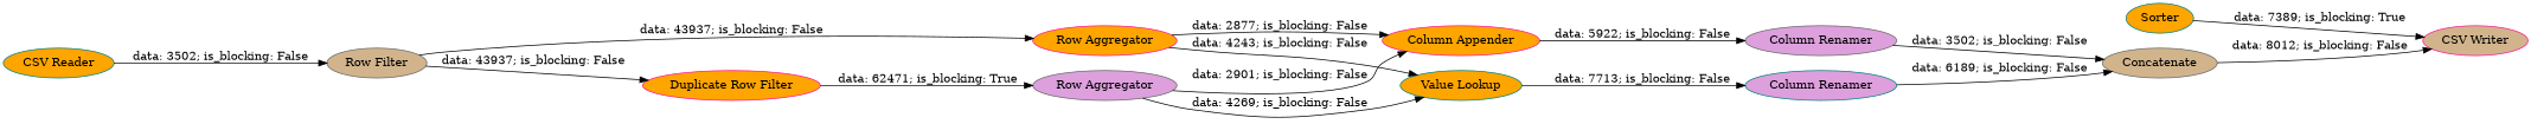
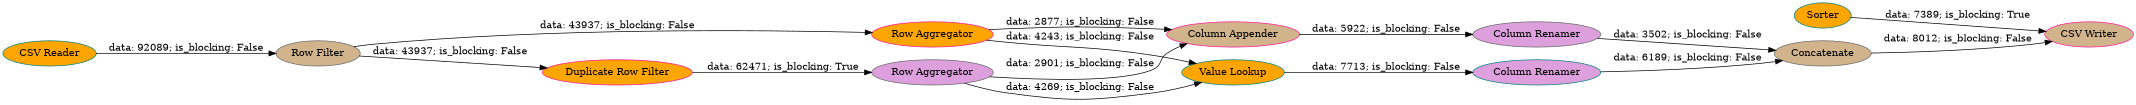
  digraph {
    rankdir=LR
    node [color=teal fillcolor=orange style=filled]
    n1 [label=Sorter]
    n2 [color=deeppink fillcolor=tan label="CSV Writer"]
    n3 [color=gray40 fillcolor=plum label="Column Renamer"]
    n4 [color=gray40 fillcolor=tan label=Concatenate]
    n5 [color=gray40 fillcolor=tan label="Row Filter"]
    n6 [color=deeppink label="Duplicate Row Filter"]
    n7 [color=deeppink label="Row Aggregator"]
    n8 [color=gray40 fillcolor=plum label="Row Aggregator"]
    n9 [label="Value Lookup"]
-   n10 [color=deeppink label="Column Appender"]
+   n10 [color=deeppink fillcolor=tan label="Column Appender"]
    n11 [fillcolor=plum label="Column Renamer"]
    n12 [label="CSV Reader"]
    n1 -> n2 [label="data: 7389; is_blocking: True"]
    n3 -> n4 [label="data: 3502; is_blocking: False"]
    n4 -> n2 [label="data: 8012; is_blocking: False"]
    n5 -> n6 [label="data: 43937; is_blocking: False"]
    n5 -> n7 [label="data: 43937; is_blocking: False"]
    n6 -> n8 [label="data: 62471; is_blocking: True"]
    n7 -> n9 [label="data: 4243; is_blocking: False"]
    n7 -> n10 [label="data: 2877; is_blocking: False"]
    n8 -> n9 [label="data: 4269; is_blocking: False"]
    n8 -> n10 [label="data: 2901; is_blocking: False"]
    n9 -> n11 [label="data: 7713; is_blocking: False"]
    n10 -> n3 [label="data: 5922; is_blocking: False"]
    n11 -> n4 [label="data: 6189; is_blocking: False"]
-   n12 -> n5 [label="data: 3502; is_blocking: False"]
+   n12 -> n5 [label="data: 92089; is_blocking: False"]
  }
